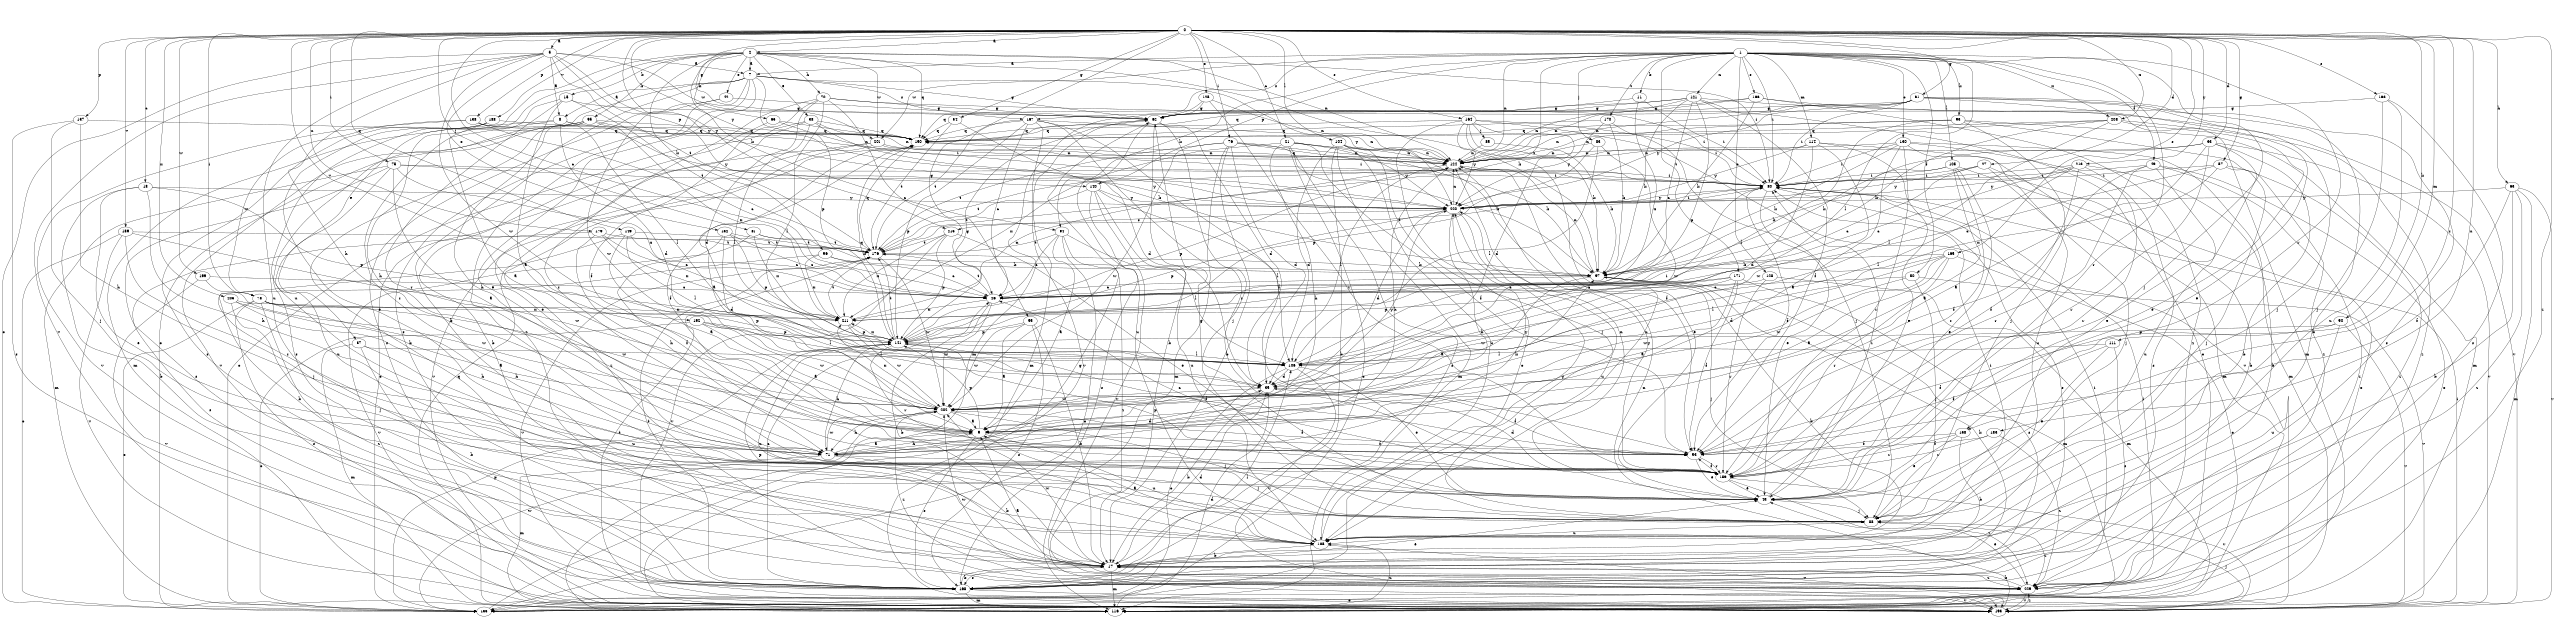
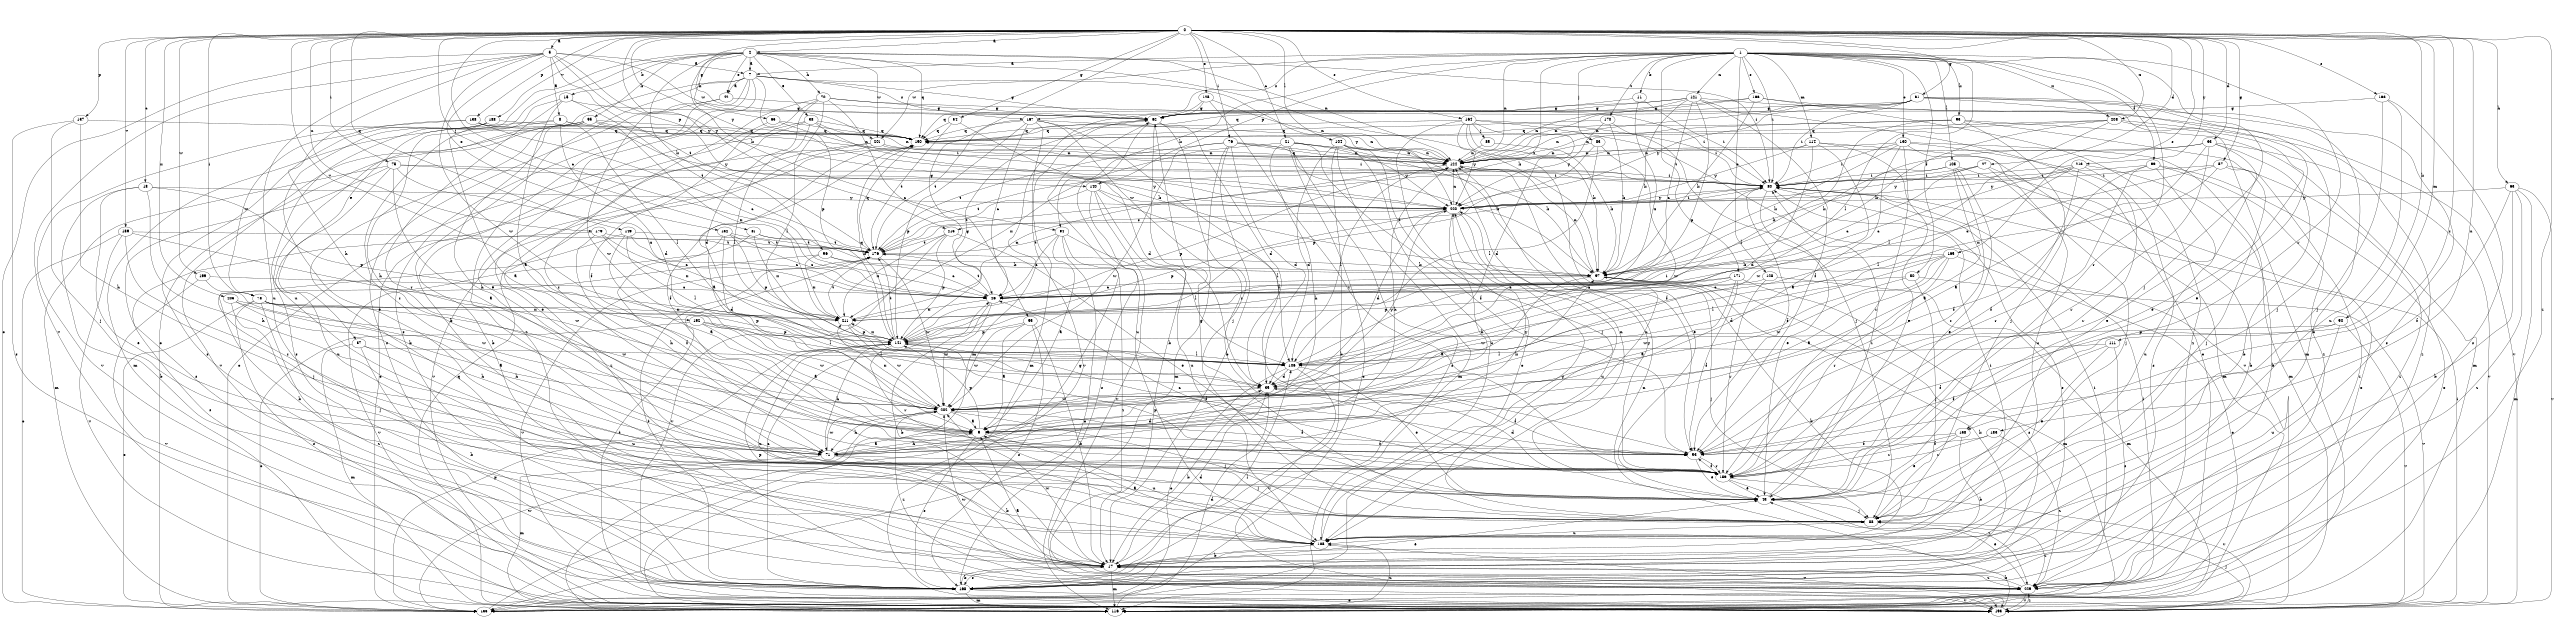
  strict digraph {
    0
    2
    5
    18
    21
    26
    27
    33
    54
    55
    57
    61
    62
    63
    75
    76
    78
    81
    90
    104
    111
    125
    137
    138
    149
    158
    163
    164
    165
    179
    183
    188
    189
    192
    199
    205
    208
    213
    215
    220
    229
    7
    80
    94
    124
    201
    15
    37
    38
    42
    65
    70
    95
    96
    97
    150
    185
    140
    176
    8
    71
    132
    133
    193
    202
    17
    43
    141
    168
    53
    211
    88
    159
    9
    35
    116
    106
    85
    1
    11
-   49
+   49 [label=99]
    50
    83
    93
    105
    114
    121
    128
    130
    166
    167
    170
    171
    0 -> 2 [label=a]
    0 -> 5 [label=a]
    0 -> 18 [label=c]
    0 -> 21 [label=c]
    0 -> 26 [label=c]
    0 -> 27 [label=d]
    0 -> 33 [label=d]
    0 -> 54 [label=g]
    0 -> 55 [label=g]
    0 -> 57 [label=g]
    0 -> 61 [label=g]
    0 -> 62 [label=g]
    0 -> 63 [label=h]
    0 -> 75 [label=i]
    0 -> 76 [label=i]
    0 -> 78 [label=i]
    0 -> 81 [label=j]
    0 -> 90 [label=k]
    0 -> 104 [label=l]
    0 -> 111 [label=m]
    0 -> 125 [label=o]
    0 -> 137 [label=p]
    0 -> 138 [label=p]
    0 -> 149 [label=q]
    0 -> 158 [label=r]
    0 -> 163 [label=s]
    0 -> 164 [label=s]
    0 -> 165 [label=s]
    0 -> 179 [label=u]
    0 -> 183 [label=u]
    0 -> 188 [label=v]
    0 -> 189 [label=v]
    0 -> 192 [label=v]
    0 -> 199 [label=w]
    0 -> 205 [label=x]
    0 -> 208 [label=x]
    0 -> 213 [label=y]
    0 -> 215 [label=y]
    0 -> 220 [label=y]
    0 -> 229 [label=z]
    2 -> 7 [label=a]
    2 -> 80 [label=i]
    2 -> 94 [label=k]
    2 -> 124 [label=n]
    2 -> 201 [label=w]
    2 -> 15 [label=b]
    2 -> 37 [label=e]
    2 -> 38 [label=e]
    2 -> 42 [label=e]
    2 -> 65 [label=h]
    2 -> 70 [label=h]
    2 -> 95 [label=k]
    2 -> 96 [label=k]
    2 -> 97 [label=k]
    2 -> 150 [label=q]
    2 -> 185 [label=u]
    5 -> 220 [label=y]
    5 -> 7 [label=a]
    5 -> 201 [label=w]
    5 -> 185 [label=u]
    5 -> 140 [label=p]
    5 -> 176 [label=t]
    5 -> 8 [label=a]
    5 -> 71 [label=h]
    5 -> 132 [label=o]
    5 -> 133 [label=o]
    5 -> 193 [label=v]
    5 -> 202 [label=w]
    18 -> 220 [label=y]
    18 -> 71 [label=h]
    18 -> 17 [label=b]
    18 -> 43 [label=e]
    18 -> 141 [label=p]
    21 -> 220 [label=y]
    21 -> 124 [label=n]
    21 -> 97 [label=k]
    21 -> 71 [label=h]
    21 -> 133 [label=o]
    21 -> 168 [label=s]
    21 -> 53 [label=f]
    21 -> 211 [label=x]
    26 -> 176 [label=t]
    26 -> 202 [label=w]
    26 -> 17 [label=b]
    26 -> 211 [label=x]
    27 -> 26 [label=c]
    27 -> 220 [label=y]
    27 -> 80 [label=i]
    27 -> 17 [label=b]
    27 -> 88 [label=j]
    33 -> 124 [label=n]
    33 -> 97 [label=k]
    33 -> 193 [label=v]
    33 -> 17 [label=b]
    33 -> 43 [label=e]
    33 -> 159 [label=r]
    33 -> 9 [label=a]
    54 -> 150 [label=q]
    54 -> 176 [label=t]
    54 -> 35 [label=d]
    55 -> 202 [label=w]
    55 -> 17 [label=b]
    55 -> 141 [label=p]
    55 -> 168 [label=s]
    55 -> 9 [label=a]
    57 -> 26 [label=c]
    57 -> 229 [label=z]
    57 -> 80 [label=i]
    57 -> 211 [label=x]
    57 -> 88 [label=j]
    61 -> 62 [label=g]
    61 -> 220 [label=y]
    61 -> 80 [label=i]
    61 -> 124 [label=n]
    61 -> 150 [label=q]
    61 -> 17 [label=b]
    61 -> 43 [label=e]
    61 -> 168 [label=s]
    61 -> 88 [label=j]
    62 -> 150 [label=q]
    62 -> 185 [label=u]
    62 -> 17 [label=b]
    62 -> 88 [label=j]
    62 -> 35 [label=d]
    62 -> 116 [label=m]
    63 -> 220 [label=y]
    63 -> 229 [label=z]
    63 -> 193 [label=v]
    63 -> 17 [label=b]
    63 -> 53 [label=f]
    63 -> 116 [label=m]
    75 -> 220 [label=y]
    75 -> 80 [label=i]
    75 -> 185 [label=u]
    75 -> 168 [label=s]
    75 -> 211 [label=x]
    75 -> 9 [label=a]
    75 -> 116 [label=m]
    76 -> 80 [label=i]
    76 -> 124 [label=n]
    76 -> 97 [label=k]
    76 -> 176 [label=t]
    76 -> 202 [label=w]
    76 -> 17 [label=b]
    76 -> 35 [label=d]
    76 -> 116 [label=m]
    78 -> 229 [label=z]
    78 -> 71 [label=h]
    78 -> 133 [label=o]
    78 -> 202 [label=w]
    78 -> 141 [label=p]
    78 -> 168 [label=s]
    78 -> 211 [label=x]
    81 -> 97 [label=k]
    81 -> 176 [label=t]
    81 -> 17 [label=b]
    81 -> 211 [label=x]
    90 -> 185 [label=u]
    90 -> 193 [label=v]
    90 -> 141 [label=p]
    90 -> 53 [label=f]
    104 -> 124 [label=n]
    104 -> 185 [label=u]
    104 -> 17 [label=b]
    104 -> 53 [label=f]
    104 -> 88 [label=j]
    104 -> 35 [label=d]
    104 -> 116 [label=m]
    111 -> 43 [label=e]
    111 -> 168 [label=s]
    111 -> 53 [label=f]
    111 -> 106 [label=l]
    125 -> 62 [label=g]
    125 -> 124 [label=n]
    125 -> 159 [label=r]
    125 -> 116 [label=m]
    137 -> 150 [label=q]
    137 -> 71 [label=h]
    137 -> 168 [label=s]
    137 -> 88 [label=j]
    138 -> 26 [label=c]
    138 -> 78 [label=w]
    138 -> 220 [label=y]
    138 -> 150 [label=q]
    138 -> 193 [label=v]
    149 -> 26 [label=c]
    149 -> 176 [label=t]
    149 -> 159 [label=r]
    149 -> 9 [label=a]
    149 -> 106 [label=l]
    158 -> 17 [label=b]
    158 -> 43 [label=e]
    158 -> 53 [label=f]
    158 -> 159 [label=r]
    163 -> 62 [label=g]
    163 -> 185 [label=u]
    163 -> 168 [label=s]
    163 -> 88 [label=j]
    164 -> 220 [label=y]
    164 -> 80 [label=i]
    164 -> 97 [label=k]
    164 -> 150 [label=q]
    164 -> 185 [label=u]
    164 -> 133 [label=o]
    164 -> 193 [label=v]
    164 -> 35 [label=d]
    164 -> 85 [label=j]
    165 -> 97 [label=k]
    165 -> 133 [label=o]
    165 -> 202 [label=w]
    165 -> 159 [label=r]
    165 -> 9 [label=a]
    165 -> 35 [label=d]
    165 -> 106 [label=l]
    179 -> 26 [label=c]
    179 -> 176 [label=t]
    179 -> 71 [label=h]
    179 -> 168 [label=s]
    179 -> 211 [label=x]
    183 -> 229 [label=z]
    183 -> 53 [label=f]
    183 -> 159 [label=r]
    188 -> 150 [label=q]
    188 -> 43 [label=e]
    188 -> 168 [label=s]
    188 -> 9 [label=a]
    189 -> 176 [label=t]
    189 -> 133 [label=o]
    189 -> 193 [label=v]
    189 -> 202 [label=w]
    189 -> 88 [label=j]
    192 -> 133 [label=o]
    192 -> 202 [label=w]
    192 -> 141 [label=p]
    192 -> 9 [label=a]
    192 -> 106 [label=l]
    199 -> 26 [label=c]
    199 -> 193 [label=v]
    199 -> 202 [label=w]
    205 -> 71 [label=h]
    205 -> 211 [label=x]
    205 -> 88 [label=j]
    205 -> 9 [label=a]
    208 -> 229 [label=z]
    208 -> 124 [label=n]
    208 -> 97 [label=k]
    208 -> 150 [label=q]
    208 -> 43 [label=e]
    208 -> 106 [label=l]
    213 -> 26 [label=c]
    213 -> 220 [label=y]
    213 -> 80 [label=i]
    213 -> 17 [label=b]
    213 -> 53 [label=f]
    213 -> 159 [label=r]
    213 -> 106 [label=l]
    215 -> 176 [label=t]
    215 -> 193 [label=v]
    215 -> 43 [label=e]
    215 -> 141 [label=p]
    215 -> 211 [label=x]
    220 -> 215 [label=s]
    220 -> 80 [label=i]
    220 -> 124 [label=n]
    220 -> 185 [label=u]
    220 -> 71 [label=h]
    220 -> 141 [label=p]
    220 -> 35 [label=d]
    229 -> 80 [label=i]
    229 -> 133 [label=o]
    229 -> 193 [label=v]
    229 -> 202 [label=w]
    229 -> 17 [label=b]
    229 -> 43 [label=e]
    229 -> 9 [label=a]
    7 -> 62 [label=g]
    7 -> 220 [label=y]
    7 -> 229 [label=z]
-   7 -> 8 [label=a]
+   7 -> 42 [label=a]
    7 -> 133 [label=o]
    7 -> 17 [label=b]
    7 -> 43 [label=e]
    7 -> 141 [label=p]
    7 -> 168 [label=s]
    7 -> 167 [label=s]
    80 -> 220 [label=y]
    80 -> 176 [label=t]
    80 -> 43 [label=e]
    80 -> 168 [label=s]
    80 -> 53 [label=f]
    94 -> 26 [label=c]
    94 -> 229 [label=z]
    94 -> 176 [label=t]
    94 -> 133 [label=o]
    94 -> 9 [label=a]
    94 -> 106 [label=l]
    124 -> 80 [label=i]
    124 -> 150 [label=q]
    124 -> 176 [label=t]
    124 -> 71 [label=h]
    124 -> 43 [label=e]
    124 -> 141 [label=p]
    124 -> 106 [label=l]
    201 -> 229 [label=z]
    201 -> 80 [label=i]
    201 -> 124 [label=n]
    201 -> 133 [label=o]
    201 -> 193 [label=v]
    15 -> 62 [label=g]
    15 -> 176 [label=t]
    15 -> 71 [label=h]
    15 -> 159 [label=r]
    15 -> 9 [label=a]
    37 -> 185 [label=u]
    37 -> 17 [label=b]
    37 -> 116 [label=m]
    37 -> 106 [label=l]
    38 -> 124 [label=n]
    38 -> 97 [label=k]
    38 -> 150 [label=q]
    38 -> 133 [label=o]
    38 -> 43 [label=e]
    38 -> 106 [label=l]
    42 -> 62 [label=g]
    42 -> 202 [label=w]
    42 -> 168 [label=s]
    65 -> 80 [label=i]
    65 -> 150 [label=q]
    65 -> 17 [label=b]
    70 -> 26 [label=c]
    70 -> 62 [label=g]
    70 -> 80 [label=i]
    70 -> 53 [label=f]
    70 -> 159 [label=r]
    70 -> 35 [label=d]
    70 -> 106 [label=l]
    95 -> 124 [label=n]
    95 -> 150 [label=q]
    95 -> 71 [label=h]
    95 -> 193 [label=v]
    95 -> 17 [label=b]
    95 -> 168 [label=s]
    95 -> 211 [label=x]
    96 -> 26 [label=c]
    96 -> 97 [label=k]
    96 -> 193 [label=v]
    96 -> 211 [label=x]
    97 -> 26 [label=c]
    97 -> 124 [label=n]
    97 -> 17 [label=b]
    97 -> 88 [label=j]
    97 -> 9 [label=a]
    97 -> 116 [label=m]
    150 -> 124 [label=n]
    150 -> 53 [label=f]
    150 -> 9 [label=a]
    185 -> 220 [label=y]
    185 -> 80 [label=i]
    185 -> 193 [label=v]
    185 -> 17 [label=b]
    185 -> 9 [label=a]
-   140 -> 220 [label=y]
+   140 -> 220 [label=w]
    140 -> 185 [label=u]
    140 -> 176 [label=t]
    140 -> 193 [label=v]
    140 -> 168 [label=s]
    140 -> 106 [label=l]
    176 -> 97 [label=k]
    176 -> 150 [label=q]
    176 -> 193 [label=v]
    176 -> 202 [label=w]
    8 -> 150 [label=q]
    8 -> 159 [label=r]
    8 -> 35 [label=d]
    8 -> 116 [label=m]
    8 -> 106 [label=l]
    71 -> 220 [label=y]
    71 -> 202 [label=w]
    71 -> 17 [label=b]
    71 -> 88 [label=j]
    71 -> 9 [label=a]
    71 -> 35 [label=d]
    71 -> 116 [label=m]
    132 -> 26 [label=c]
    132 -> 176 [label=t]
    132 -> 141 [label=p]
    132 -> 53 [label=f]
    132 -> 35 [label=d]
    133 -> 62 [label=g]
    133 -> 80 [label=i]
    133 -> 202 [label=w]
    133 -> 141 [label=p]
    193 -> 229 [label=z]
    193 -> 80 [label=i]
    193 -> 124 [label=n]
    193 -> 176 [label=t]
    193 -> 88 [label=j]
    202 -> 220 [label=y]
    202 -> 229 [label=z]
    202 -> 71 [label=h]
    202 -> 53 [label=f]
    202 -> 211 [label=x]
    202 -> 88 [label=j]
    202 -> 9 [label=a]
    17 -> 229 [label=z]
    17 -> 202 [label=w]
    17 -> 141 [label=p]
    17 -> 168 [label=s]
    17 -> 35 [label=d]
    17 -> 116 [label=m]
    43 -> 80 [label=i]
    43 -> 124 [label=n]
    43 -> 88 [label=j]
    141 -> 62 [label=g]
    141 -> 150 [label=q]
    141 -> 185 [label=u]
    141 -> 176 [label=t]
    141 -> 71 [label=h]
    141 -> 53 [label=f]
    141 -> 211 [label=x]
    141 -> 159 [label=r]
    141 -> 106 [label=l]
    168 -> 26 [label=c]
    168 -> 97 [label=k]
    168 -> 176 [label=t]
    168 -> 193 [label=v]
    168 -> 17 [label=b]
    168 -> 43 [label=e]
    168 -> 116 [label=m]
    168 -> 106 [label=l]
    53 -> 43 [label=e]
    53 -> 159 [label=r]
    211 -> 124 [label=n]
    211 -> 176 [label=t]
    211 -> 202 [label=w]
    211 -> 141 [label=p]
    88 -> 62 [label=g]
    88 -> 229 [label=z]
    88 -> 185 [label=u]
    159 -> 26 [label=c]
    159 -> 220 [label=y]
    159 -> 229 [label=z]
    159 -> 193 [label=v]
    159 -> 43 [label=e]
    159 -> 141 [label=p]
    159 -> 53 [label=f]
    159 -> 35 [label=d]
    9 -> 97 [label=k]
    9 -> 185 [label=u]
    9 -> 71 [label=h]
    9 -> 141 [label=p]
    9 -> 168 [label=s]
    9 -> 53 [label=f]
    35 -> 202 [label=w]
    35 -> 17 [label=b]
    35 -> 53 [label=f]
    116 -> 150 [label=q]
    116 -> 185 [label=u]
    116 -> 35 [label=d]
    106 -> 80 [label=i]
    106 -> 133 [label=o]
    106 -> 193 [label=v]
    106 -> 43 [label=e]
    106 -> 35 [label=d]
    85 -> 124 [label=n]
    85 -> 97 [label=k]
    1 -> 158 [label=r]
    1 -> 208 [label=x]
    1 -> 7 [label=a]
    1 -> 80 [label=i]
    1 -> 94 [label=k]
    1 -> 124 [label=n]
    1 -> 201 [label=w]
    1 -> 140 [label=p]
    1 -> 176 [label=t]
    1 -> 88 [label=j]
    1 -> 159 [label=r]
    1 -> 106 [label=l]
    1 -> 11 [label=b]
    1 -> 49 [label=f]
    1 -> 50 [label=f]
    1 -> 83 [label=j]
    1 -> 93 [label=k]
    1 -> 105 [label=l]
    1 -> 114 [label=m]
    1 -> 121 [label=n]
    1 -> 128 [label=o]
    1 -> 130 [label=o]
    1 -> 166 [label=s]
    1 -> 167 [label=s]
    1 -> 170 [label=t]
    1 -> 171 [label=t]
    11 -> 62 [label=g]
    11 -> 80 [label=i]
    11 -> 211 [label=x]
    49 -> 229 [label=z]
    49 -> 80 [label=i]
    49 -> 185 [label=u]
    49 -> 133 [label=o]
    49 -> 53 [label=f]
    49 -> 159 [label=r]
    50 -> 26 [label=c]
    50 -> 193 [label=v]
    50 -> 202 [label=w]
    50 -> 88 [label=j]
    83 -> 124 [label=n]
    83 -> 202 [label=w]
    83 -> 141 [label=p]
    83 -> 106 [label=l]
    93 -> 229 [label=z]
    93 -> 124 [label=n]
    93 -> 150 [label=q]
    93 -> 88 [label=j]
    93 -> 116 [label=m]
    93 -> 106 [label=l]
    105 -> 80 [label=i]
    105 -> 97 [label=k]
    105 -> 133 [label=o]
    105 -> 43 [label=e]
    105 -> 159 [label=r]
    105 -> 9 [label=a]
    114 -> 220 [label=y]
    114 -> 124 [label=n]
    114 -> 202 [label=w]
    114 -> 43 [label=e]
    114 -> 35 [label=d]
    114 -> 116 [label=m]
    121 -> 26 [label=c]
    121 -> 62 [label=g]
    121 -> 124 [label=n]
    121 -> 97 [label=k]
    121 -> 150 [label=q]
    121 -> 133 [label=o]
    121 -> 193 [label=v]
    121 -> 141 [label=p]
    121 -> 53 [label=f]
    128 -> 26 [label=c]
    128 -> 159 [label=r]
    128 -> 116 [label=m]
    130 -> 80 [label=i]
    130 -> 124 [label=n]
    130 -> 97 [label=k]
    130 -> 185 [label=u]
    130 -> 168 [label=s]
    130 -> 159 [label=r]
    130 -> 9 [label=a]
    130 -> 116 [label=m]
    166 -> 62 [label=g]
    166 -> 229 [label=z]
    166 -> 124 [label=n]
    166 -> 97 [label=k]
    166 -> 116 [label=m]
    167 -> 26 [label=c]
    167 -> 124 [label=n]
    167 -> 150 [label=q]
    167 -> 176 [label=t]
    167 -> 193 [label=v]
    167 -> 141 [label=p]
    167 -> 53 [label=f]
    167 -> 159 [label=r]
    170 -> 220 [label=y]
    170 -> 97 [label=k]
    170 -> 150 [label=q]
    170 -> 88 [label=j]
    171 -> 26 [label=c]
    171 -> 202 [label=w]
    171 -> 141 [label=p]
    171 -> 168 [label=s]
    171 -> 53 [label=f]
    171 -> 9 [label=a]
  }
